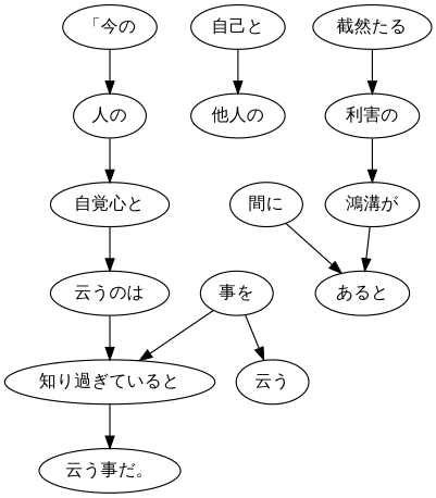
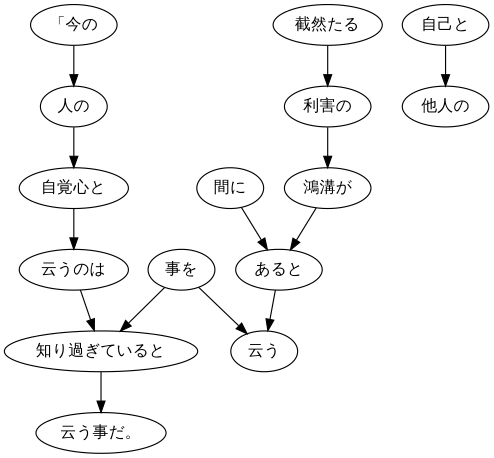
  digraph {
    n1 [label="「今の"]
    n2 [label="人の"]
    n3 [label="自覚心と"]
    n4 [label="云うのは"]
    n5 [label="知り過ぎていると"]
    n6 [label="云う事だ。"]
    n7 [label="自己と"]
    n8 [label="他人の"]
    n9 [label="間に"]
    n10 [label="あると"]
    n11 [label="云う"]
    n12 [label="截然たる"]
    n13 [label="利害の"]
    n14 [label="鴻溝が"]
    n15 [label="事を"]
    n1 -> n2
    n2 -> n3
    n3 -> n4
    n4 -> n5
    n5 -> n6
    n7 -> n8
    n9 -> n10
+   n10 -> n11
    n12 -> n13
    n13 -> n14
    n14 -> n10
    n15 -> n5
    n15 -> n11
  }
